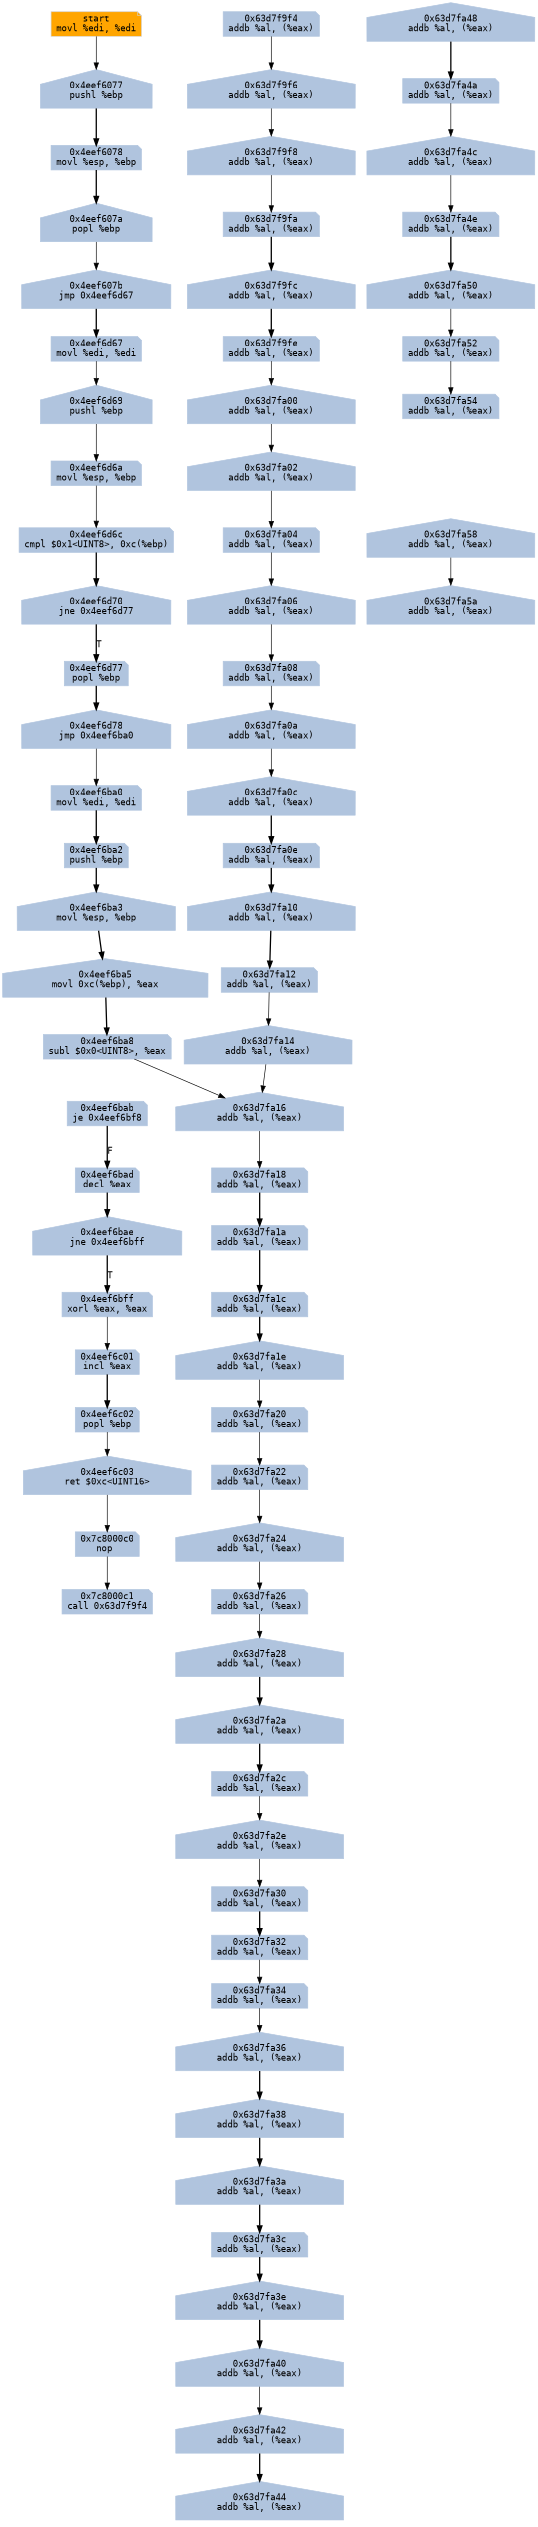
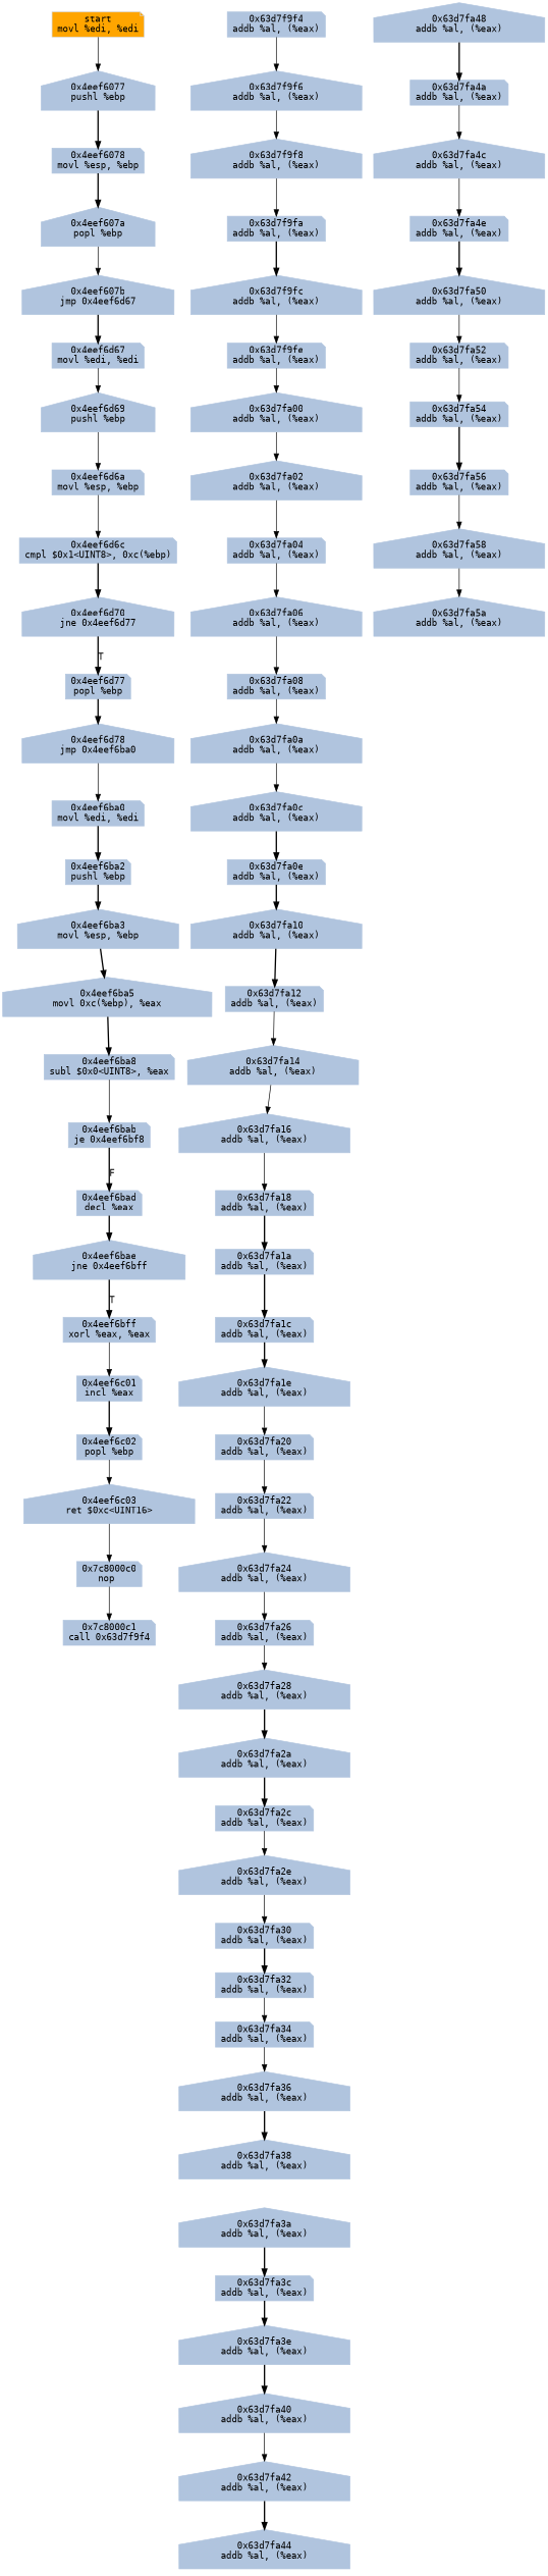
  digraph {
    fontname="DejaVu Sans Mono"
    node [color=lightsteelblue fillcolor=lightsteelblue fontname="DejaVu Sans Mono" shape=note style=filled]
    edge [color="#000000" fontname="DejaVu Sans Mono" style=solid]
    n1 [color=lightgrey fillcolor=orange label="start\nmovl %edi, %edi"]
    n2 [label="0x4eef6077\npushl %ebp" shape=house]
    n3 [label="0x4eef6078\nmovl %esp, %ebp"]
    n4 [label="0x4eef607a\npopl %ebp" shape=house]
    n5 [label="0x4eef607b\njmp 0x4eef6d67" shape=house]
    n6 [label="0x4eef6d67\nmovl %edi, %edi"]
    n7 [label="0x4eef6d69\npushl %ebp" shape=house]
    n8 [label="0x4eef6d6a\nmovl %esp, %ebp"]
    n9 [label="0x4eef6d6c\ncmpl $0x1<UINT8>, 0xc(%ebp)"]
    n10 [label="0x4eef6d70\njne 0x4eef6d77" shape=house]
    n11 [label="0x4eef6d77\npopl %ebp"]
    n12 [label="0x4eef6d78\njmp 0x4eef6ba0" shape=house]
    n13 [label="0x4eef6ba0\nmovl %edi, %edi"]
    n14 [label="0x4eef6ba2\npushl %ebp"]
    n15 [label="0x4eef6ba3\nmovl %esp, %ebp" shape=house]
    n16 [label="0x4eef6ba5\nmovl 0xc(%ebp), %eax" shape=house]
    n17 [label="0x4eef6ba8\nsubl $0x0<UINT8>, %eax"]
    n18 [label="0x4eef6bab\nje 0x4eef6bf8"]
    n19 [label="0x4eef6bad\ndecl %eax"]
    n20 [label="0x4eef6bae\njne 0x4eef6bff" shape=house]
    n21 [label="0x4eef6bff\nxorl %eax, %eax"]
    n22 [label="0x4eef6c01\nincl %eax"]
    n23 [label="0x4eef6c02\npopl %ebp"]
    n24 [label="0x4eef6c03\nret $0xc<UINT16>" shape=house]
    n25 [label="0x7c8000c0\nnop "]
    n26 [label="0x7c8000c1\ncall 0x63d7f9f4"]
    n27 [label="0x63d7f9f4\naddb %al, (%eax)"]
    n28 [label="0x63d7f9f6\naddb %al, (%eax)" shape=house]
    n29 [label="0x63d7f9f8\naddb %al, (%eax)" shape=house]
    n30 [label="0x63d7f9fa\naddb %al, (%eax)"]
    n31 [label="0x63d7f9fc\naddb %al, (%eax)" shape=house]
    n32 [label="0x63d7f9fe\naddb %al, (%eax)"]
    n33 [label="0x63d7fa00\naddb %al, (%eax)" shape=house]
    n34 [label="0x63d7fa02\naddb %al, (%eax)" shape=house]
    n35 [label="0x63d7fa04\naddb %al, (%eax)"]
    n36 [label="0x63d7fa06\naddb %al, (%eax)" shape=house]
    n37 [label="0x63d7fa08\naddb %al, (%eax)"]
    n38 [label="0x63d7fa0a\naddb %al, (%eax)" shape=house]
    n39 [label="0x63d7fa0c\naddb %al, (%eax)" shape=house]
    n40 [label="0x63d7fa0e\naddb %al, (%eax)"]
    n41 [label="0x63d7fa10\naddb %al, (%eax)" shape=house]
    n42 [label="0x63d7fa12\naddb %al, (%eax)"]
    n43 [label="0x63d7fa14\naddb %al, (%eax)" shape=house]
    n44 [label="0x63d7fa16\naddb %al, (%eax)" shape=house]
    n45 [label="0x63d7fa18\naddb %al, (%eax)"]
    n46 [label="0x63d7fa1a\naddb %al, (%eax)"]
    n47 [label="0x63d7fa1c\naddb %al, (%eax)"]
    n48 [label="0x63d7fa1e\naddb %al, (%eax)" shape=house]
    n49 [label="0x63d7fa20\naddb %al, (%eax)"]
    n50 [label="0x63d7fa22\naddb %al, (%eax)"]
    n51 [label="0x63d7fa24\naddb %al, (%eax)" shape=house]
    n52 [label="0x63d7fa26\naddb %al, (%eax)"]
    n53 [label="0x63d7fa28\naddb %al, (%eax)" shape=house]
    n54 [label="0x63d7fa2a\naddb %al, (%eax)" shape=house]
    n55 [label="0x63d7fa2c\naddb %al, (%eax)"]
    n56 [label="0x63d7fa2e\naddb %al, (%eax)" shape=house]
    n57 [label="0x63d7fa30\naddb %al, (%eax)"]
    n58 [label="0x63d7fa32\naddb %al, (%eax)"]
    n59 [label="0x63d7fa34\naddb %al, (%eax)"]
    n60 [label="0x63d7fa36\naddb %al, (%eax)" shape=house]
    n61 [label="0x63d7fa38\naddb %al, (%eax)" shape=house]
    n62 [label="0x63d7fa3a\naddb %al, (%eax)" shape=house]
    n63 [label="0x63d7fa3c\naddb %al, (%eax)"]
    n64 [label="0x63d7fa3e\naddb %al, (%eax)" shape=house]
    n65 [label="0x63d7fa40\naddb %al, (%eax)" shape=house]
    n66 [label="0x63d7fa42\naddb %al, (%eax)" shape=house]
    n67 [label="0x63d7fa44\naddb %al, (%eax)" shape=house]
    n68 [label="0x63d7fa48\naddb %al, (%eax)" shape=house]
    n69 [label="0x63d7fa4a\naddb %al, (%eax)"]
    n70 [label="0x63d7fa4c\naddb %al, (%eax)" shape=house]
    n71 [label="0x63d7fa4e\naddb %al, (%eax)"]
    n72 [label="0x63d7fa50\naddb %al, (%eax)" shape=house]
    n73 [label="0x63d7fa52\naddb %al, (%eax)"]
    n74 [label="0x63d7fa54\naddb %al, (%eax)"]
+   n75 [label="0x63d7fa56\naddb %al, (%eax)"]
    n76 [label="0x63d7fa58\naddb %al, (%eax)" shape=house]
    n77 [label="0x63d7fa5a\naddb %al, (%eax)" shape=house]
    n1 -> n2
    n2 -> n3 [style=bold]
    n3 -> n4 [style=bold]
    n4 -> n5
    n5 -> n6 [style=bold]
    n6 -> n7
    n7 -> n8
    n8 -> n9
    n9 -> n10 [style=bold]
    n10 -> n11 [label=T style=bold]
    n11 -> n12 [style=bold]
    n12 -> n13
    n13 -> n14 [style=bold]
    n14 -> n15 [style=bold]
    n15 -> n16 [style=bold]
    n16 -> n17 [style=bold]
-   n17 -> n44
+   n17 -> n18
    n18 -> n19 [label=F style=bold]
    n19 -> n20 [style=bold]
    n20 -> n21 [label=T style=bold]
    n21 -> n22
    n22 -> n23 [style=bold]
    n23 -> n24
    n24 -> n25
    n25 -> n26
    n27 -> n28
    n28 -> n29
    n29 -> n30
    n30 -> n31 [style=bold]
-   n31 -> n32 [style=bold]
+   n31 -> n32
    n32 -> n33
    n33 -> n34
    n34 -> n35
    n35 -> n36
    n36 -> n37
    n37 -> n38
    n38 -> n39
    n39 -> n40 [style=bold]
    n40 -> n41 [style=bold]
    n41 -> n42 [style=bold]
    n42 -> n43
    n43 -> n44
    n44 -> n45
    n45 -> n46 [style=bold]
    n46 -> n47 [style=bold]
    n47 -> n48 [style=bold]
    n48 -> n49
    n49 -> n50
    n50 -> n51
    n51 -> n52
    n52 -> n53
    n53 -> n54 [style=bold]
    n54 -> n55 [style=bold]
    n55 -> n56
    n56 -> n57
    n57 -> n58 [style=bold]
    n58 -> n59
    n59 -> n60
    n60 -> n61 [style=bold]
-   n61 -> n62 [style=bold]
    n62 -> n63 [style=bold]
    n63 -> n64 [style=bold]
    n64 -> n65 [style=bold]
    n65 -> n66
    n66 -> n67 [style=bold]
    n68 -> n69 [style=bold]
    n69 -> n70
    n70 -> n71
    n71 -> n72 [style=bold]
    n72 -> n73
    n73 -> n74
+   n74 -> n75 [style=bold]
+   n75 -> n76
    n76 -> n77
  }
